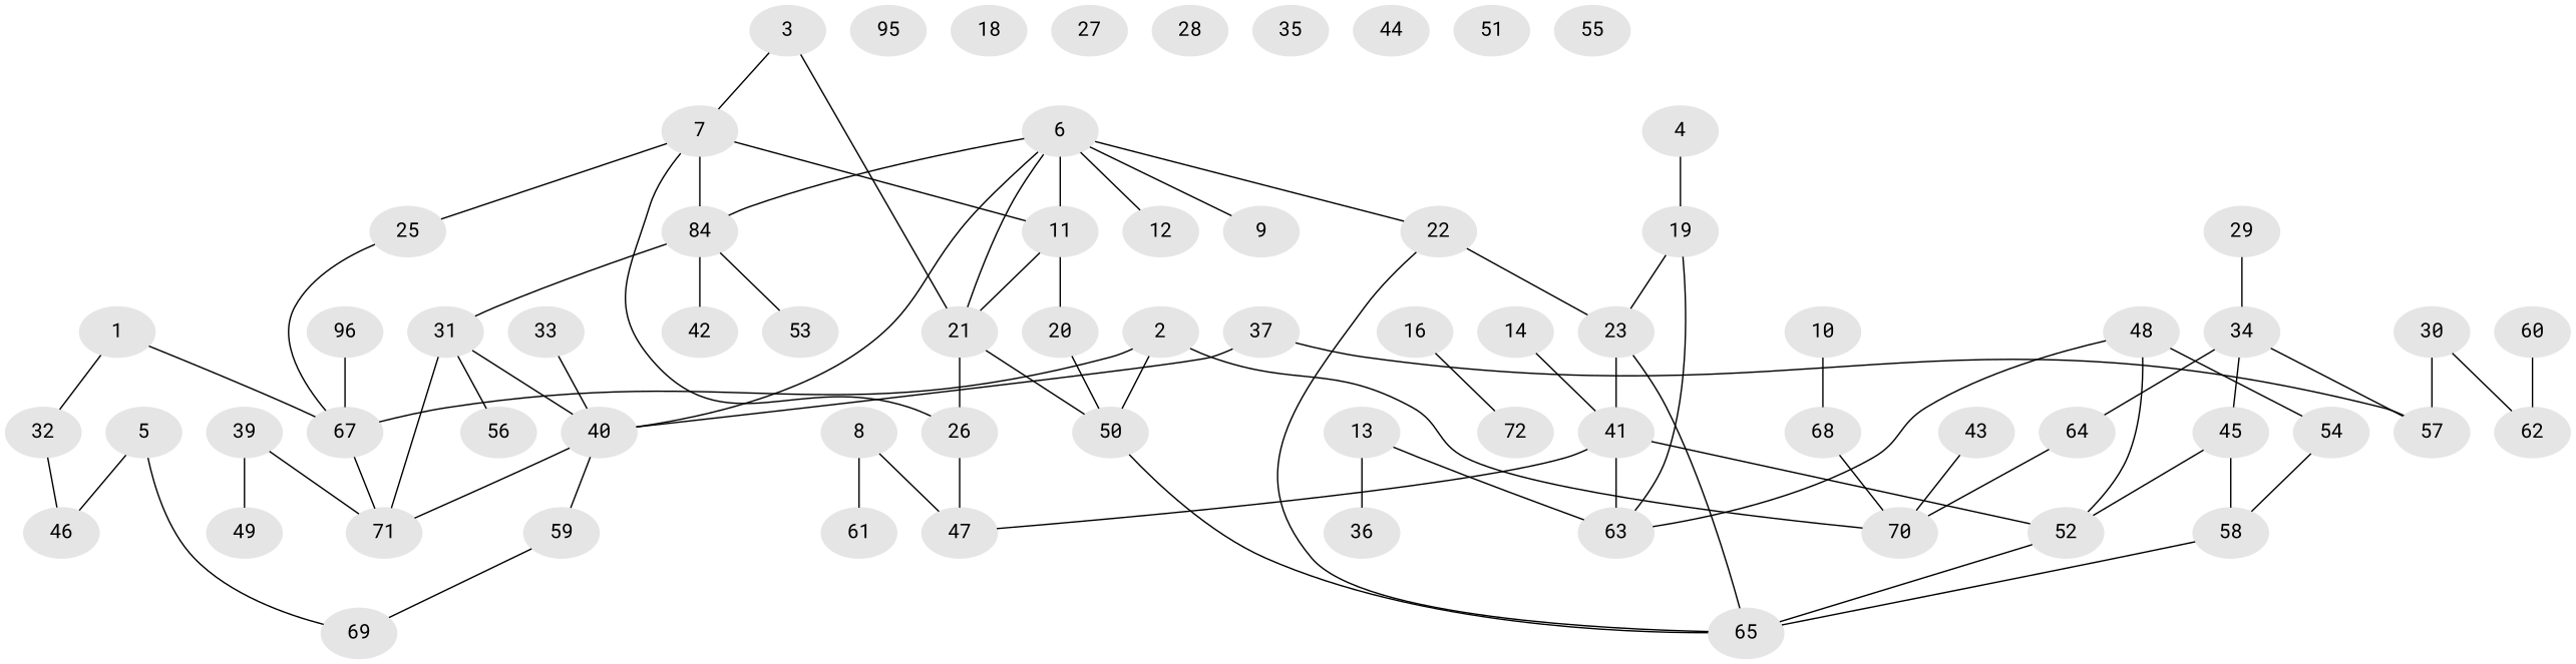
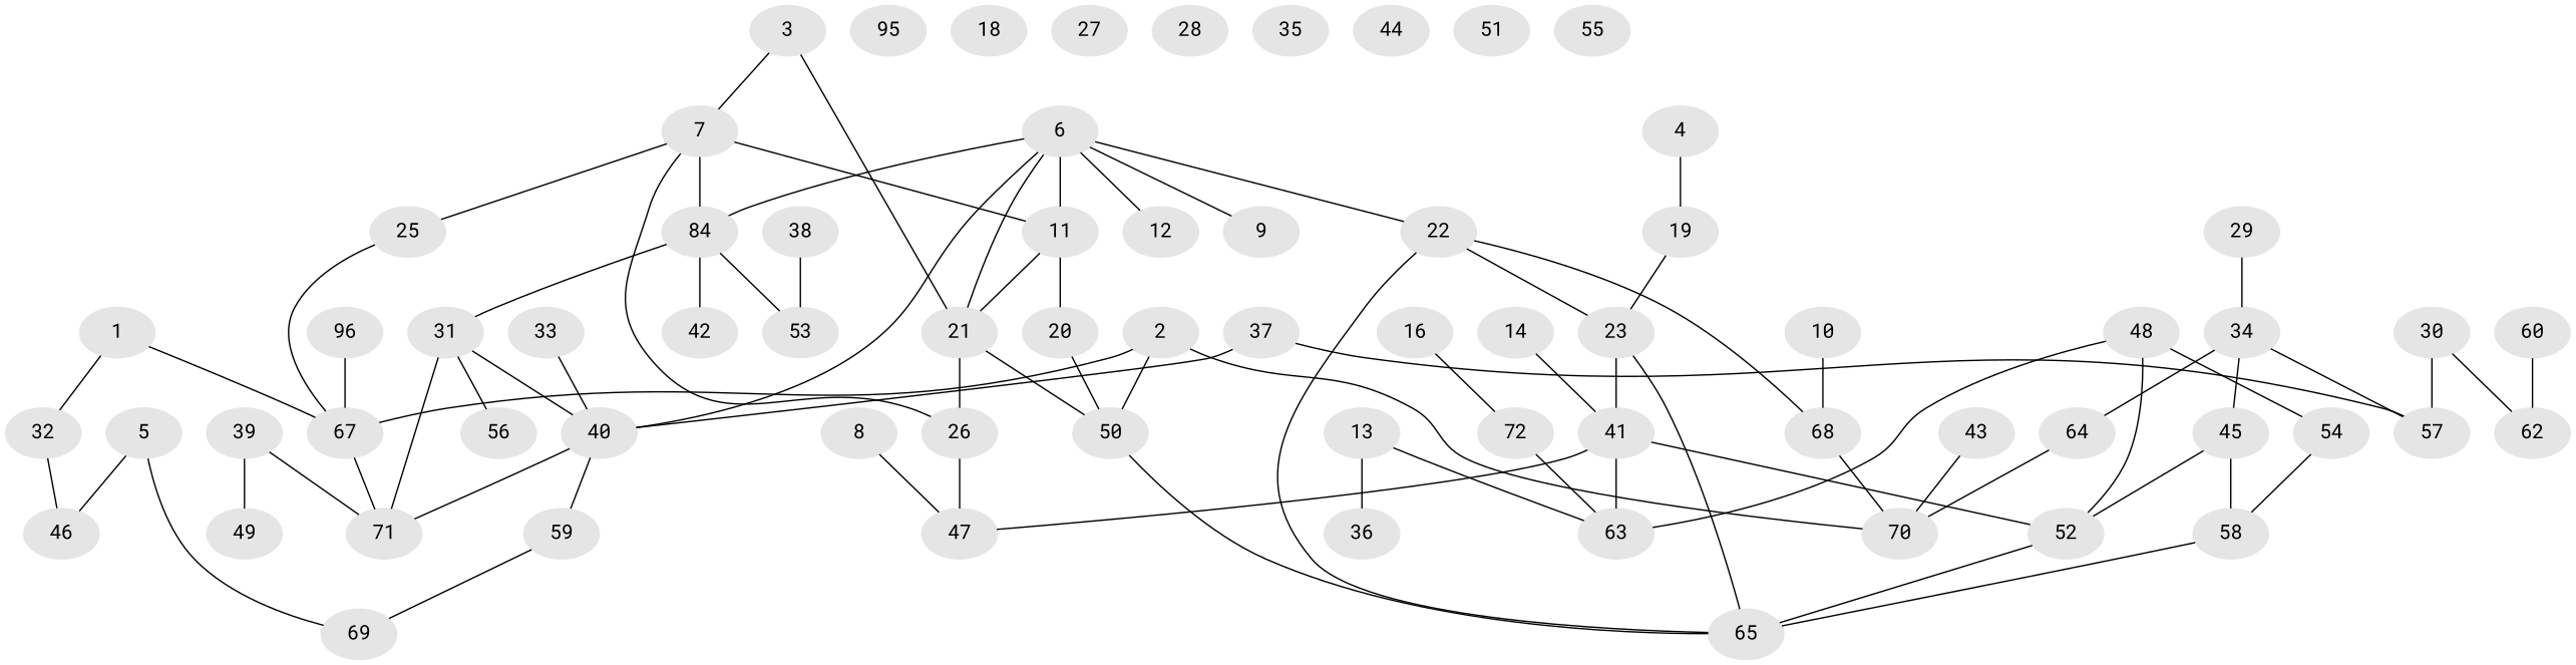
  graph {
    fontname="Roboto Mono"
    node [color=gray90 fontname="Roboto Mono" style=filled]
    edge [fontname="Roboto Mono"]
    1
    32
    67
    46
    71
    2
    50
    70
    65
    3
    7
    21
    11
    n14 [label=84]
    25
    26
    4
    19
    63
    23
    5
    69
    6
    9
    12
    22
    40
    20
    68
    31
    42
    53
    59
    47
    8
-   61
    48
    52
    54
    10
    13
    36
    14
    41
    n45 [label=95]
    16
    72
    18
    56
    27
    28
    29
    34
    57
    45
    64
    30
    62
    33
    58
    35
    37
+   38
    39
    49
    43
    44
    51
    55
    60
    n71 [label=96]
    1 -- 32
    1 -- 67
    32 -- 46
    67 -- 71
    2 -- 67
    2 -- 50
    2 -- 70
    50 -- 65
    3 -- 7
    3 -- 21
    7 -- 11
    7 -- n14
    7 -- 25
    7 -- 26
    21 -- 50
    21 -- 26
    11 -- 21
    11 -- 20
    n14 -- 31
    n14 -- 42
    n14 -- 53
    25 -- 67
    26 -- 47
    4 -- 19
-   19 -- 63
+   72 -- 63
    19 -- 23
    23 -- 65
    23 -- 41
    5 -- 46
    5 -- 69
    6 -- 21
    6 -- 11
    6 -- n14
    6 -- 9
    6 -- 12
    6 -- 22
    6 -- 40
    22 -- 65
    22 -- 23
+   22 -- 68
    40 -- 71
    40 -- 59
    20 -- 50
    68 -- 70
    31 -- 71
    31 -- 40
    31 -- 56
    59 -- 69
    8 -- 47
-   8 -- 61
    48 -- 63
    48 -- 52
    48 -- 54
    52 -- 65
    54 -- 58
    10 -- 68
    13 -- 63
    13 -- 36
    14 -- 41
    41 -- 63
    41 -- 47
    41 -- 52
    16 -- 72
    29 -- 34
    34 -- 57
    34 -- 45
    34 -- 64
    45 -- 52
    45 -- 58
    64 -- 70
    30 -- 57
    30 -- 62
    33 -- 40
    58 -- 65
    37 -- 40
    37 -- 57
+   38 -- 53
    39 -- 71
    39 -- 49
    43 -- 70
    60 -- 62
    n71 -- 67
  }
